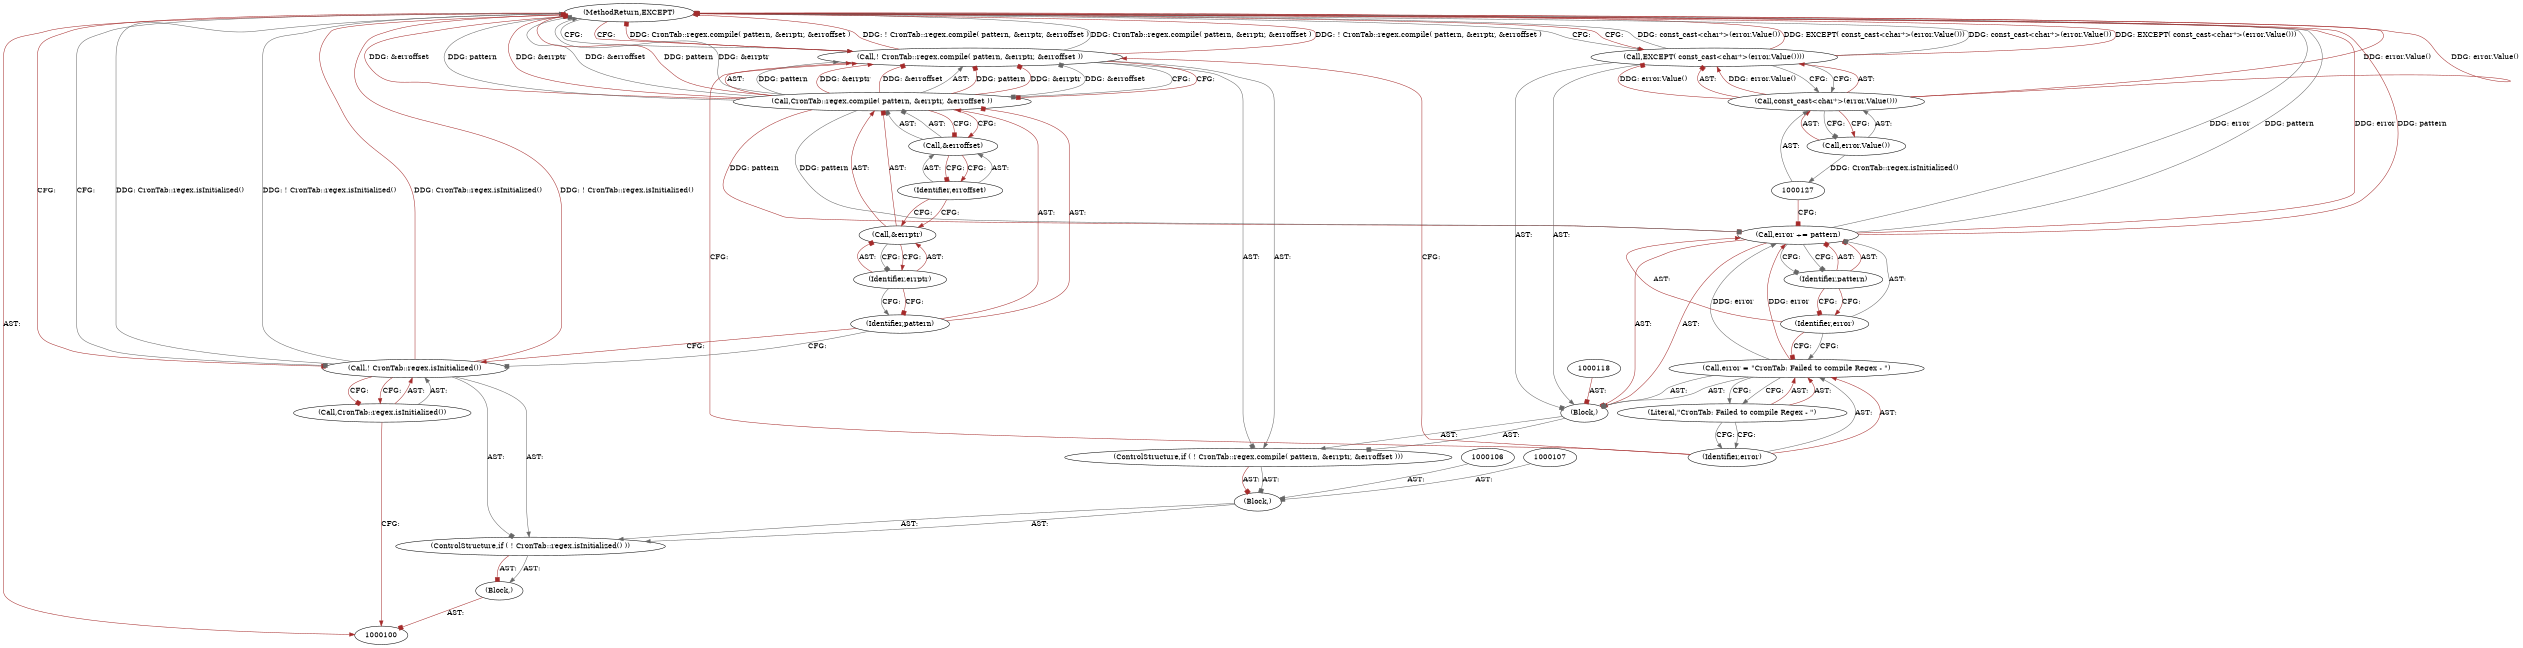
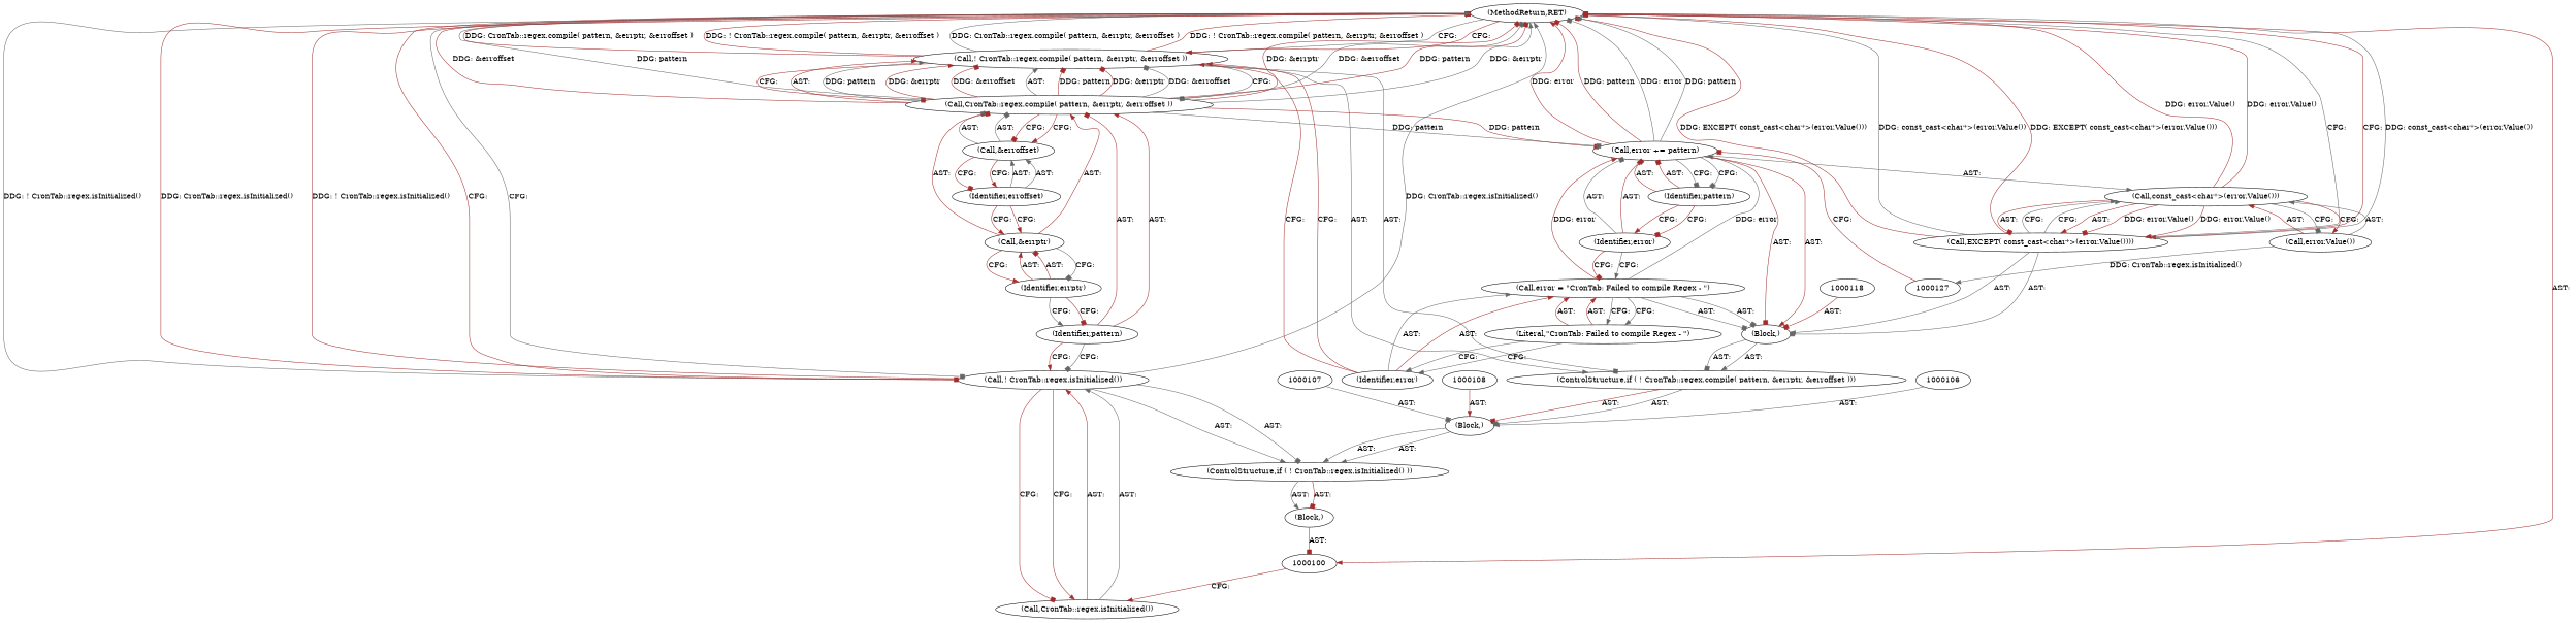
  digraph {
    edge [arrowhead=normal color=brown]
-   n1 [label="(MethodReturn,EXCEPT)"]
+   n1 [label="(MethodReturn,RET)"]
    n2 [label="(Call,! CronTab::regex.isInitialized())"]
    n3 [label="(Call,! CronTab::regex.compile( pattern, &errptr, &erroffset ))"]
    n4 [label="(Call,EXCEPT( const_cast<char*>(error.Value())))"]
    1000100
    n6 [label="(ControlStructure,if ( ! CronTab::regex.isInitialized() ))"]
    n7 [label="(Call,CronTab::regex.isInitialized())"]
    n8 [label="(ControlStructure,if ( ! CronTab::regex.compile( pattern, &errptr, &erroffset )))"]
    n9 [label="(Call,CronTab::regex.compile( pattern, &errptr, &erroffset ))"]
    n10 [label="(Block,)"]
    n11 [label="(Call,const_cast<char*>(error.Value()))"]
    n12 [label="(Block,)"]
    n13 [label="(Block,)"]
    n14 [label="(Call,&erroffset)"]
    n15 [label="(Call,error += pattern)"]
    n16 [label="(Identifier,erroffset)"]
    n17 [label="(Identifier,pattern)"]
    n18 [label="(Identifier,pattern)"]
    n19 [label="(Call,&errptr)"]
    n20 [label="(Identifier,errptr)"]
    n21 [label="(Call,error = \"CronTab: Failed to compile Regex - \")"]
    n22 [label="(Literal,\"CronTab: Failed to compile Regex - \")"]
    n23 [label="(Identifier,error)"]
    n24 [label="(Identifier,error)"]
    n25 [label="(Call,error.Value())"]
    1000127
    1000106
    1000107
+   1000108
    1000118
    n1 -> n2 [arrowhead=box label="CFG: "]
    n1 -> n2 [arrowhead=box color=gray40 label="CFG: "]
    n1 -> n3 [color=gray40 label="CFG: "]
    n1 -> n3 [label="CFG: "]
    n1 -> n4 [color=gray40 label="CFG: "]
    n1 -> n4 [label="CFG: "]
    n1 -> 1000100 [label="AST: "]
    n2 -> n1 [color=gray40 label="DDG: CronTab::regex.isInitialized()"]
    n2 -> n1 [color=gray40 label="DDG: ! CronTab::regex.isInitialized()"]
    n2 -> n1 [arrowhead=box label="DDG: CronTab::regex.isInitialized()"]
    n2 -> n1 [arrowhead=box label="DDG: ! CronTab::regex.isInitialized()"]
    n2 -> n6 [arrowhead=box color=gray40 label="AST: "]
    n2 -> n6 [color=gray40 label="AST: "]
    n2 -> n7 [arrowhead=box label="CFG: "]
    n2 -> n7 [label="CFG: "]
    n3 -> n1 [arrowhead=box label="DDG: CronTab::regex.compile( pattern, &errptr, &erroffset )"]
    n3 -> n1 [label="DDG: ! CronTab::regex.compile( pattern, &errptr, &erroffset )"]
    n3 -> n1 [color=gray40 label="DDG: CronTab::regex.compile( pattern, &errptr, &erroffset )"]
    n3 -> n1 [label="DDG: ! CronTab::regex.compile( pattern, &errptr, &erroffset )"]
    n3 -> n8 [arrowhead=box color=gray40 label="AST: "]
    n3 -> n8 [color=gray40 label="AST: "]
    n3 -> n9 [arrowhead=box color=gray40 label="CFG: "]
    n3 -> n9 [arrowhead=box label="CFG: "]
    n4 -> n1 [arrowhead=box color=gray40 label="DDG: const_cast<char*>(error.Value())"]
    n4 -> n1 [arrowhead=box label="DDG: EXCEPT( const_cast<char*>(error.Value()))"]
    n4 -> n1 [arrowhead=box color=gray40 label="DDG: const_cast<char*>(error.Value())"]
    n4 -> n1 [label="DDG: EXCEPT( const_cast<char*>(error.Value()))"]
    n4 -> n10 [arrowhead=box color=gray40 label="AST: "]
    n4 -> n10 [color=gray40 label="AST: "]
    n4 -> n11 [color=gray40 label="CFG: "]
    n4 -> n11 [color=gray40 label="CFG: "]
    n6 -> n12 [arrowhead=box label="AST: "]
    n6 -> n12 [color=gray40 label="AST: "]
    n7 -> n2 [label="AST: "]
    n7 -> n2 [color=gray40 label="AST: "]
-   n7 -> 1000100 [label="CFG: "]
+   1000100 -> n7 [label="CFG: "]
    n8 -> n13 [arrowhead=box label="AST: "]
    n8 -> n13 [arrowhead=box color=gray40 label="AST: "]
    n9 -> n1 [label="DDG: &erroffset"]
    n9 -> n1 [color=gray40 label="DDG: pattern"]
    n9 -> n1 [arrowhead=box label="DDG: &errptr"]
    n9 -> n1 [arrowhead=box color=gray40 label="DDG: &erroffset"]
    n9 -> n1 [arrowhead=box label="DDG: pattern"]
    n9 -> n1 [color=gray40 label="DDG: &errptr"]
    n9 -> n3 [label="AST: "]
    n9 -> n3 [color=gray40 label="DDG: pattern"]
    n9 -> n3 [label="DDG: &errptr"]
    n9 -> n3 [arrowhead=box label="DDG: &erroffset"]
    n9 -> n3 [color=gray40 label="AST: "]
    n9 -> n3 [arrowhead=box label="DDG: pattern"]
    n9 -> n3 [arrowhead=box label="DDG: &errptr"]
    n9 -> n3 [arrowhead=box color=gray40 label="DDG: &erroffset"]
    n9 -> n14 [arrowhead=box label="CFG: "]
    n9 -> n14 [label="CFG: "]
    n9 -> n15 [arrowhead=box label="DDG: pattern"]
    n9 -> n15 [arrowhead=box color=gray40 label="DDG: pattern"]
    n10 -> n8 [color=gray40 label="AST: "]
    n10 -> n8 [arrowhead=box color=gray40 label="AST: "]
    n11 -> n1 [arrowhead=box label="DDG: error.Value()"]
    n11 -> n1 [arrowhead=box label="DDG: error.Value()"]
    n11 -> n4 [label="AST: "]
    n11 -> n4 [arrowhead=box label="DDG: error.Value()"]
    n11 -> n4 [arrowhead=box label="AST: "]
    n11 -> n4 [label="DDG: error.Value()"]
    n11 -> n25 [arrowhead=box color=gray40 label="CFG: "]
    n11 -> n25 [label="CFG: "]
    n12 -> 1000100 [arrowhead=box label="AST: "]
    n13 -> n6 [color=gray40 label="AST: "]
    n13 -> n6 [color=gray40 label="AST: "]
    n14 -> n9 [arrowhead=box color=gray40 label="AST: "]
    n14 -> n9 [arrowhead=box color=gray40 label="AST: "]
    n14 -> n16 [arrowhead=box label="CFG: "]
    n14 -> n16 [label="CFG: "]
    n15 -> n1 [arrowhead=box color=gray40 label="DDG: error"]
    n15 -> n1 [color=gray40 label="DDG: pattern"]
    n15 -> n1 [label="DDG: error"]
    n15 -> n1 [arrowhead=box label="DDG: pattern"]
    n15 -> n10 [arrowhead=box label="AST: "]
    n15 -> n10 [label="AST: "]
    n15 -> n17 [arrowhead=box color=gray40 label="CFG: "]
    n15 -> n17 [arrowhead=box color=gray40 label="CFG: "]
    n16 -> n14 [color=gray40 label="AST: "]
    n16 -> n14 [color=gray40 label="AST: "]
    n16 -> n19 [label="CFG: "]
    n16 -> n19 [label="CFG: "]
    n17 -> n15 [arrowhead=box label="AST: "]
    n17 -> n15 [arrowhead=box label="AST: "]
    n17 -> n24 [label="CFG: "]
    n17 -> n24 [arrowhead=box label="CFG: "]
    n18 -> n2 [arrowhead=box color=gray40 label="CFG: "]
    n18 -> n2 [label="CFG: "]
    n18 -> n9 [label="AST: "]
    n18 -> n9 [arrowhead=box label="AST: "]
    n19 -> n9 [label="AST: "]
    n19 -> n9 [arrowhead=box label="AST: "]
    n19 -> n20 [arrowhead=box color=gray40 label="CFG: "]
    n19 -> n20 [label="CFG: "]
    n20 -> n18 [arrowhead=box label="CFG: "]
    n20 -> n18 [color=gray40 label="CFG: "]
    n20 -> n19 [label="AST: "]
    n20 -> n19 [arrowhead=box label="AST: "]
    n21 -> n10 [arrowhead=box color=gray40 label="AST: "]
    n21 -> n10 [arrowhead=box color=gray40 label="AST: "]
    n21 -> n15 [color=gray40 label="DDG: error"]
    n21 -> n15 [label="DDG: error"]
    n21 -> n22 [color=gray40 label="CFG: "]
    n21 -> n22 [color=gray40 label="CFG: "]
    n22 -> n21 [label="AST: "]
    n22 -> n21 [label="AST: "]
    n22 -> n23 [color=gray40 label="CFG: "]
    n22 -> n23 [color=gray40 label="CFG: "]
    n23 -> n3 [label="CFG: "]
    n23 -> n3 [label="CFG: "]
    n23 -> n21 [color=gray40 label="AST: "]
    n23 -> n21 [label="AST: "]
    n24 -> n15 [arrowhead=box color=gray40 label="AST: "]
    n24 -> n15 [label="AST: "]
    n24 -> n21 [color=gray40 label="CFG: "]
    n24 -> n21 [arrowhead=box label="CFG: "]
    n25 -> n11 [color=gray40 label="AST: "]
    n25 -> n11 [label="AST: "]
    n25 -> 1000127 [color=gray40 label="DDG: CronTab::regex.isInitialized()"]
-   1000127 -> n11 [color=gray40 label="AST: "]
+   n15 -> n11 [color=gray40 label="AST: "]
    1000127 -> n15 [arrowhead=box label="CFG: "]
    1000106 -> n13 [color=gray40 label="AST: "]
    1000107 -> n13 [arrowhead=box color=gray40 label="AST: "]
+   1000108 -> n13 [label="AST: "]
    1000118 -> n10 [arrowhead=box label="AST: "]
  }
